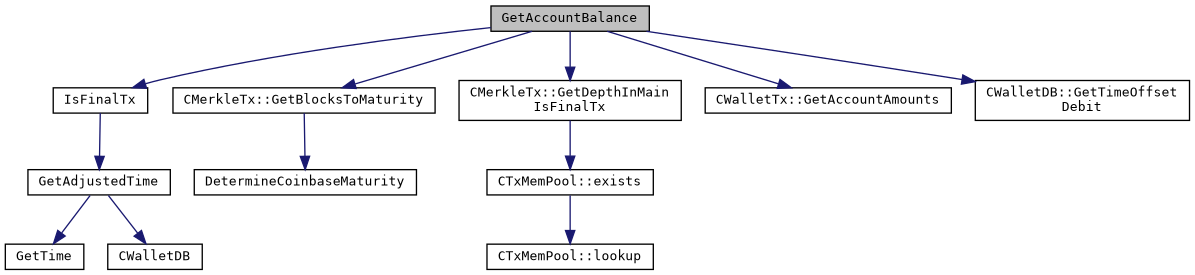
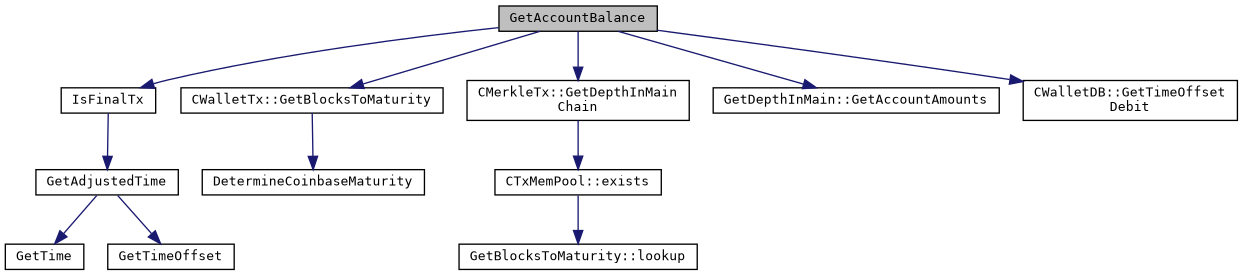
  digraph {
    fontname="DejaVu Sans Mono"
    rankdir=TB
    node [color=black fillcolor=white fontname="DejaVu Sans Mono" fontsize=10 shape=record style=filled]
    edge [color=midnightblue fontname="DejaVu Sans Mono" fontsize=10 labelfontname=Helvetica labelfontsize=10 style=solid]
    n1 [fillcolor=grey75 fontcolor=black height=0.2 label=GetAccountBalance width=0.4]
    n2 [height=0.2 label=IsFinalTx width=0.4]
-   n3 [height=0.2 label="CMerkleTx::GetBlocksToMaturity" width=0.4]
-   n4 [height=0.2 label="CMerkleTx::GetDepthInMain\lIsFinalTx" width=0.4]
-   n5 [height=0.2 label="CWalletTx::GetAccountAmounts" width=0.4]
+   n3 [height=0.2 label="CWalletTx::GetBlocksToMaturity" width=0.4]
+   n4 [height=0.2 label="CMerkleTx::GetDepthInMain\lChain" width=0.4]
+   n5 [height=0.2 label="GetDepthInMain::GetAccountAmounts" width=0.4]
    n6 [height=0.2 label="CWalletDB::GetTimeOffset\lDebit" width=0.4]
    n7 [height=0.2 label=GetAdjustedTime width=0.4]
    n8 [height=0.2 label=DetermineCoinbaseMaturity width=0.4]
    n9 [height=0.2 label="CTxMemPool::exists" width=0.4]
    n10 [height=0.2 label=GetTime width=0.4]
-   n11 [height=0.2 label=CWalletDB width=0.4]
-   n12 [height=0.2 label="CTxMemPool::lookup" width=0.4]
+   n11 [height=0.2 label=GetTimeOffset width=0.4]
+   n12 [height=0.2 label="GetBlocksToMaturity::lookup" width=0.4]
    n1 -> n2
    n1 -> n3
    n1 -> n4
    n1 -> n5
    n1 -> n6
    n2 -> n7
    n3 -> n8
    n4 -> n9
    n7 -> n10
    n7 -> n11
    n9 -> n12
  }
